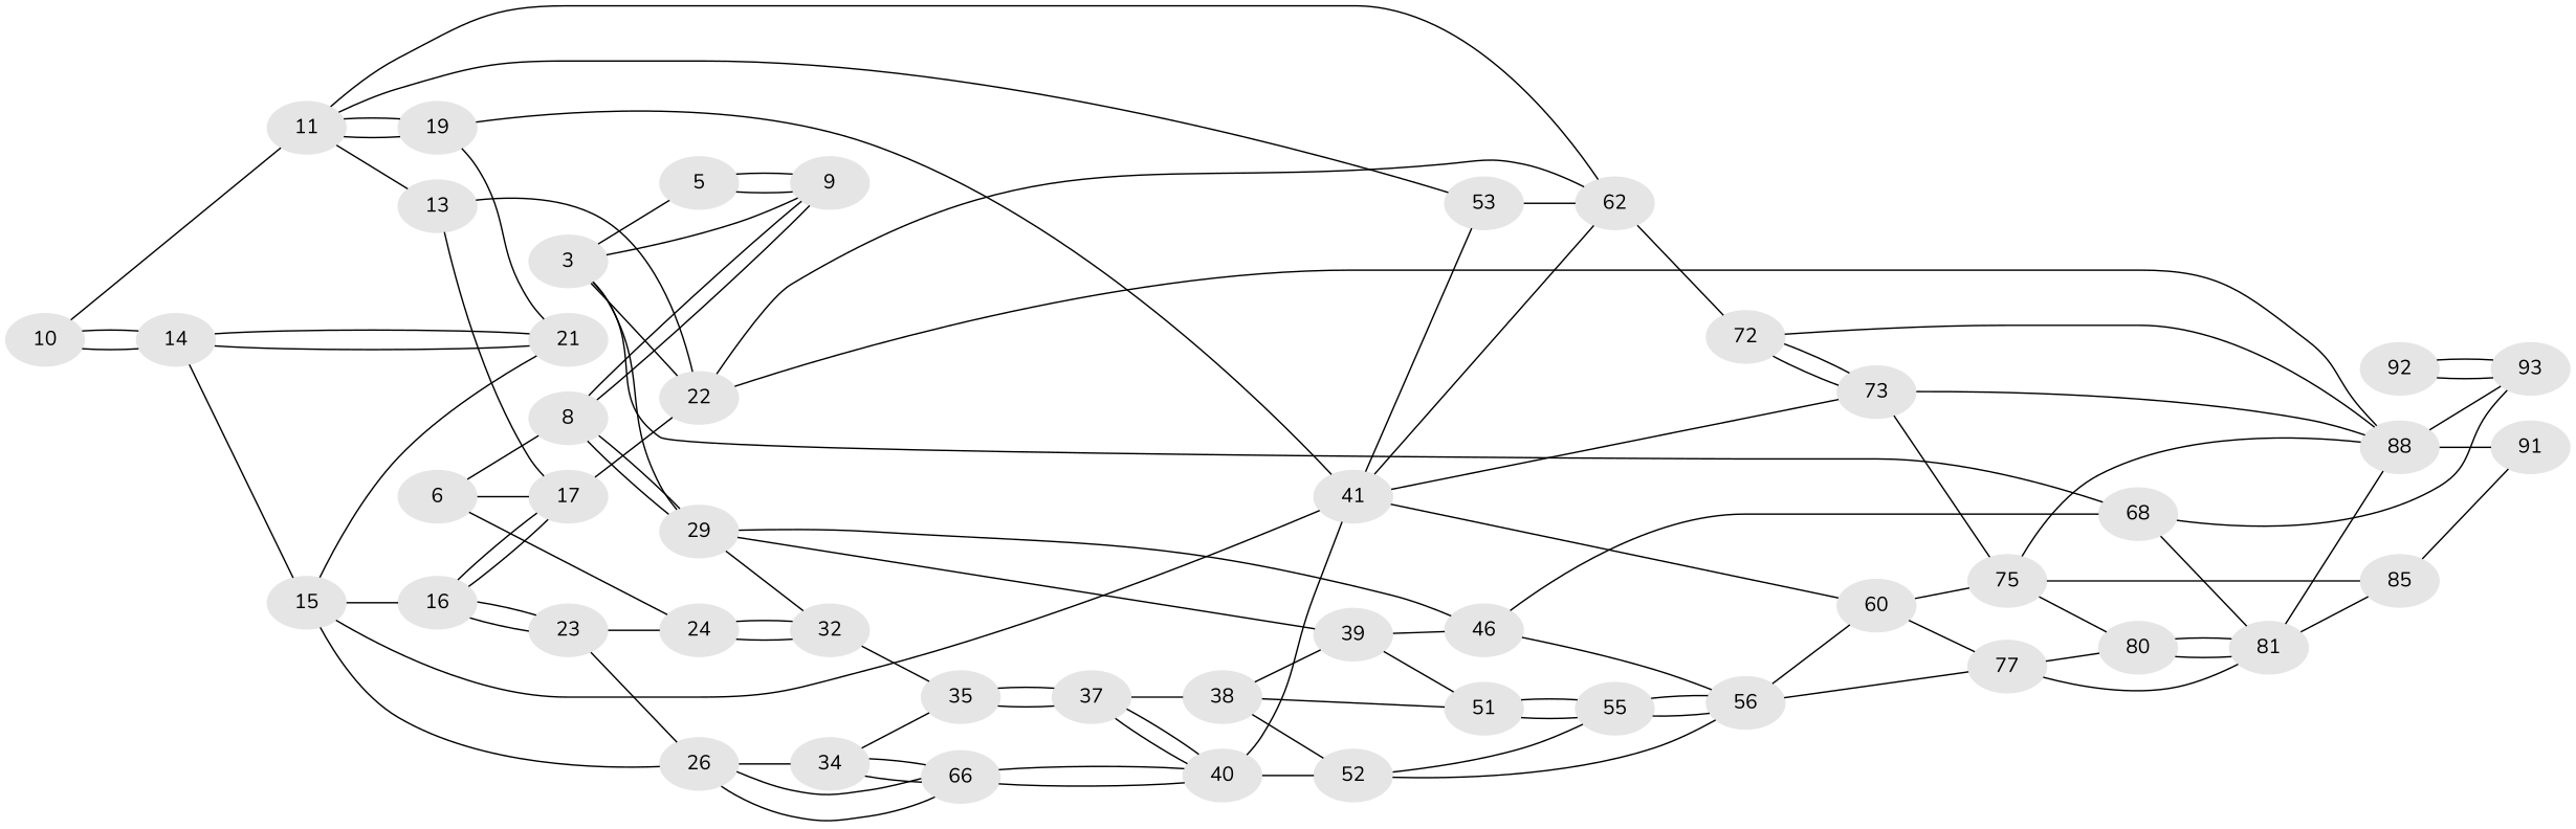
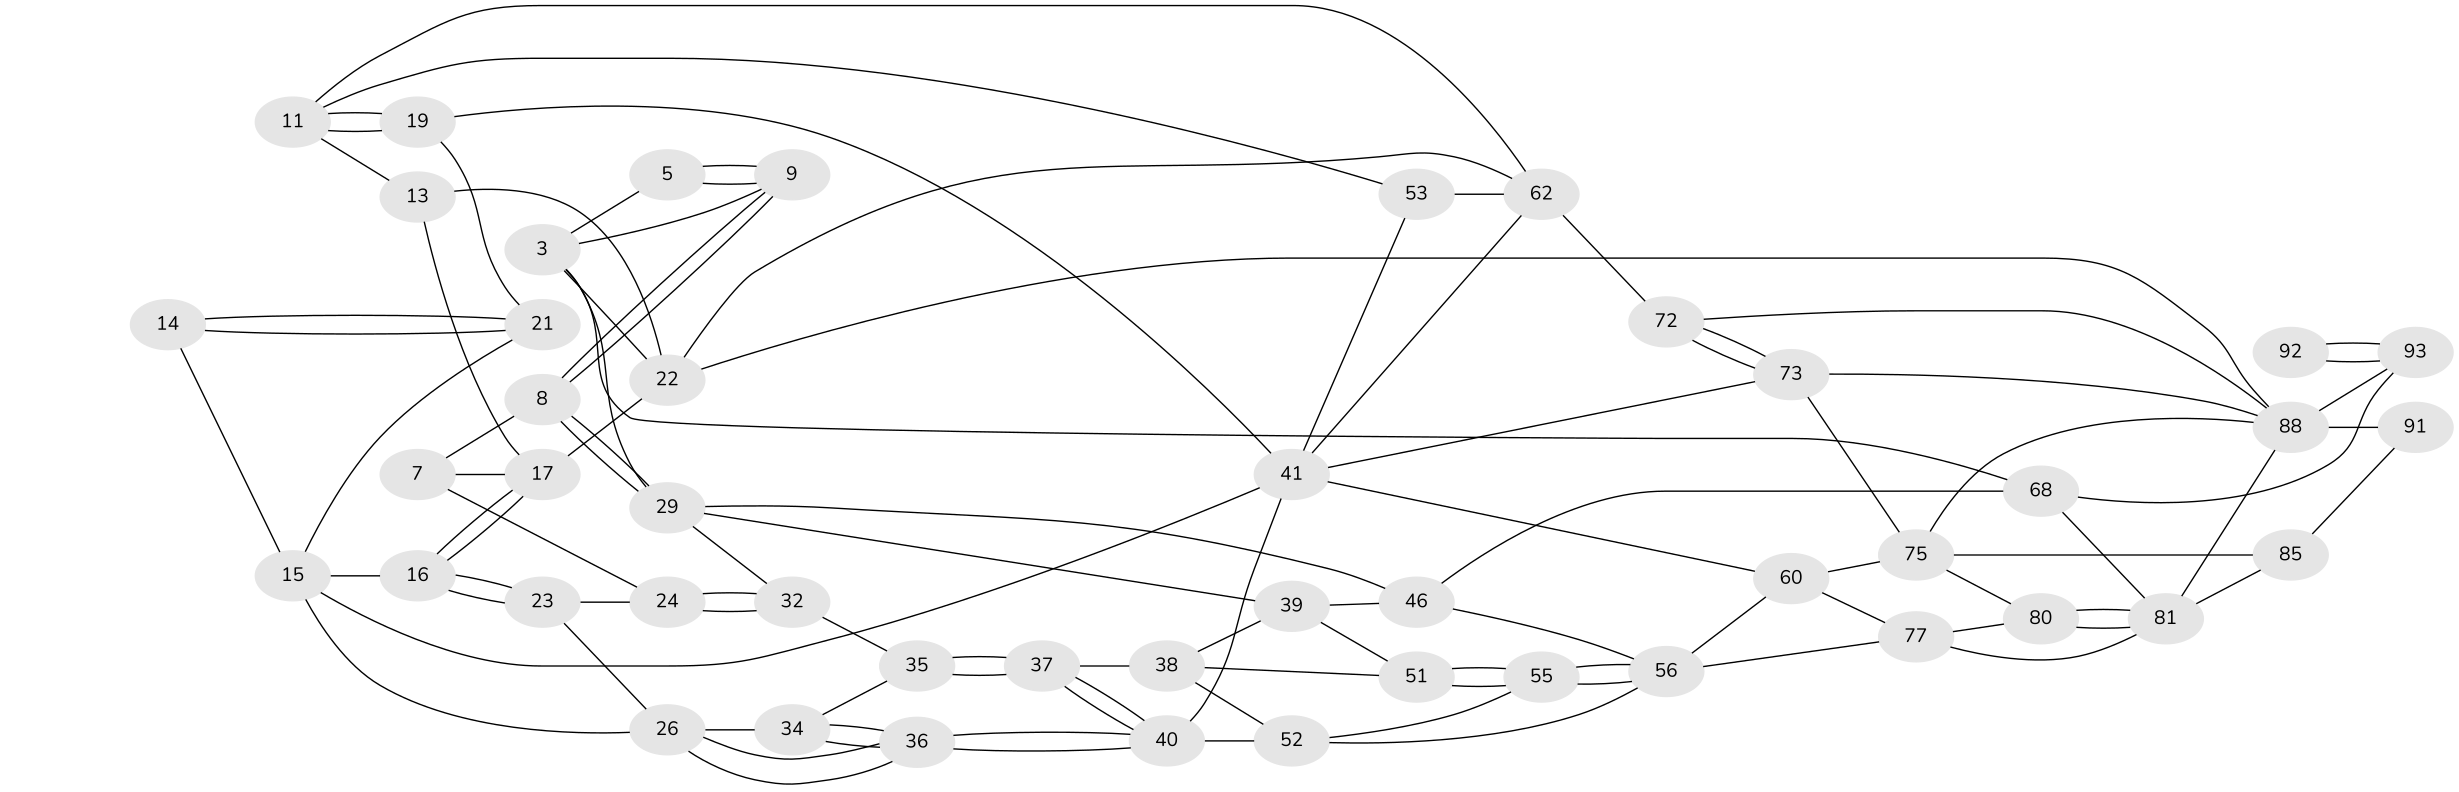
  graph {
    fontname=Nunito
    rankdir=LR
    node [color=gray90 fontname=Nunito style=filled]
    edge [fontname=Nunito]
    3 [super="+4+31"]
    22 [super="+67"]
    5
    9
    29 [super="+33+30"]
    68 [super="+90"]
-   6 [super="+7"]
+   6 [super="+7" label=7]
    8
    17 [super="+18"]
    24
    n11 [label=62 super="+69+64"]
    88 [super="+95+89"]
    32
    39 [super="+45"]
    46 [super="+58"]
    81 [super="+82+87"]
    93
    11 [super="+12"]
-   10
    14
    13
    19 [super="+20"]
    53
    15 [super="+25"]
    21
    41 [super="+42+47"]
    72 [super="+98"]
    16
    26 [super="+27"]
    23
    34
-   36 [label=66]
+   36
    60 [super="+61"]
    73 [super="+74"]
    91
    35
    40 [super="+44"]
    51
    56 [super="+57+62"]
    37
    38 [super="+50"]
    52 [super="+59"]
    55
    77 [super="+78"]
    75 [super="+76+84"]
    80
    85 [super="+86"]
    92
    3 -- 22
    3 -- 5
    3 -- 9
    3 -- 29
    3 -- 68
    22 -- n11
    22 -- 88
    5 -- 9
    5 -- 9
    29 -- 32
    29 -- 39
    29 -- 46
    68 -- 81
    68 -- 93
    6 -- 8
    6 -- 17
    6 -- 24
    8 -- 9
    8 -- 9
    8 -- 29
    8 -- 29
    17 -- 22
    24 -- 32
    24 -- 32
    n11 -- 72 [weight=2]
    88 -- 93
    88 -- 91 [weight=2]
    32 -- 35
    39 -- 46
    39 -- 51
    46 -- 68
    46 -- 56
    81 -- 88
    81 -- 85
    11 -- n11 [weight=2]
    11 -- 13
    11 -- 19 [weight=2]
    11 -- 19
    11 -- 53
-   10 -- 11
-   10 -- 14
-   10 -- 14
    14 -- 15
    14 -- 21
    14 -- 21
    13 -- 22
    13 -- 17
    19 -- 21
    19 -- 41
    53 -- n11
    15 -- 21
    15 -- 41
    15 -- 16
    15 -- 26
    41 -- n11
    41 -- 53
    41 -- 60
    41 -- 73
    72 -- 88
    72 -- 73
    72 -- 73
    16 -- 17
    16 -- 17
    16 -- 23
    16 -- 23
    26 -- 34
    26 -- 36
    26 -- 36
    23 -- 24
    23 -- 26
    34 -- 36
    34 -- 36
    34 -- 35
    36 -- 40
    36 -- 40
    60 -- 77
    60 -- 75
    73 -- 88
    73 -- 75
    35 -- 37
    35 -- 37
    40 -- 41
    40 -- 52
    51 -- 55
    51 -- 55
    56 -- 60
    56 -- 77
    37 -- 40
    37 -- 40
    37 -- 38
    38 -- 39
    38 -- 51
    38 -- 52
    52 -- 56
    52 -- 55
    55 -- 56
    55 -- 56
    77 -- 81
    77 -- 80
    75 -- 88
    75 -- 80
    75 -- 85 [weight=2]
    80 -- 81
    80 -- 81
    85 -- 91
    92 -- 93
    92 -- 93
  }
